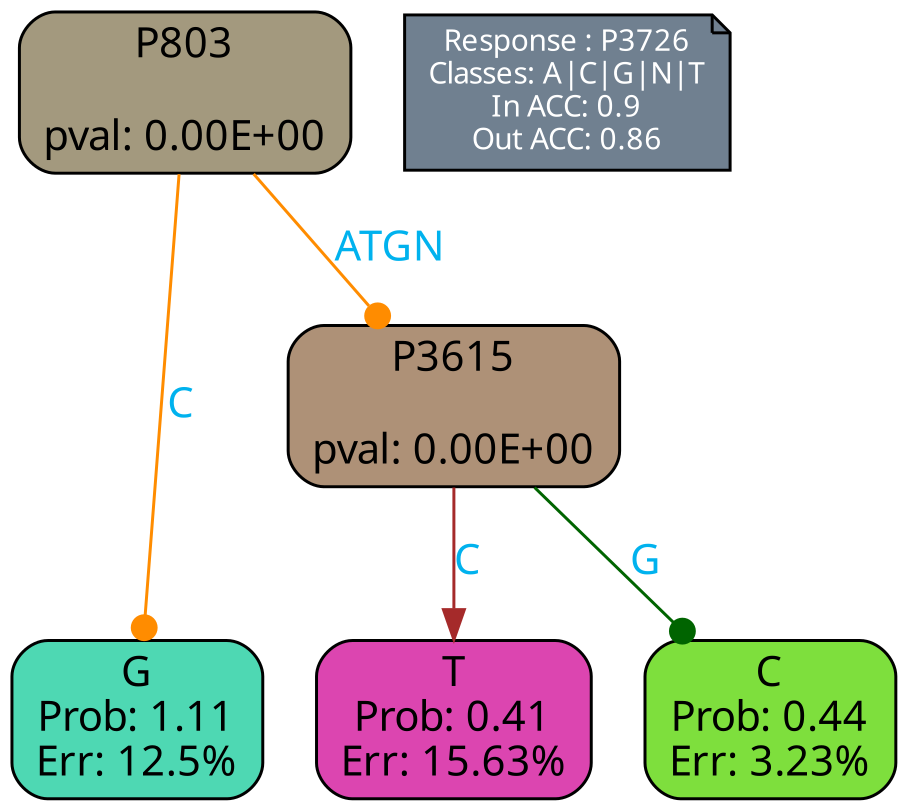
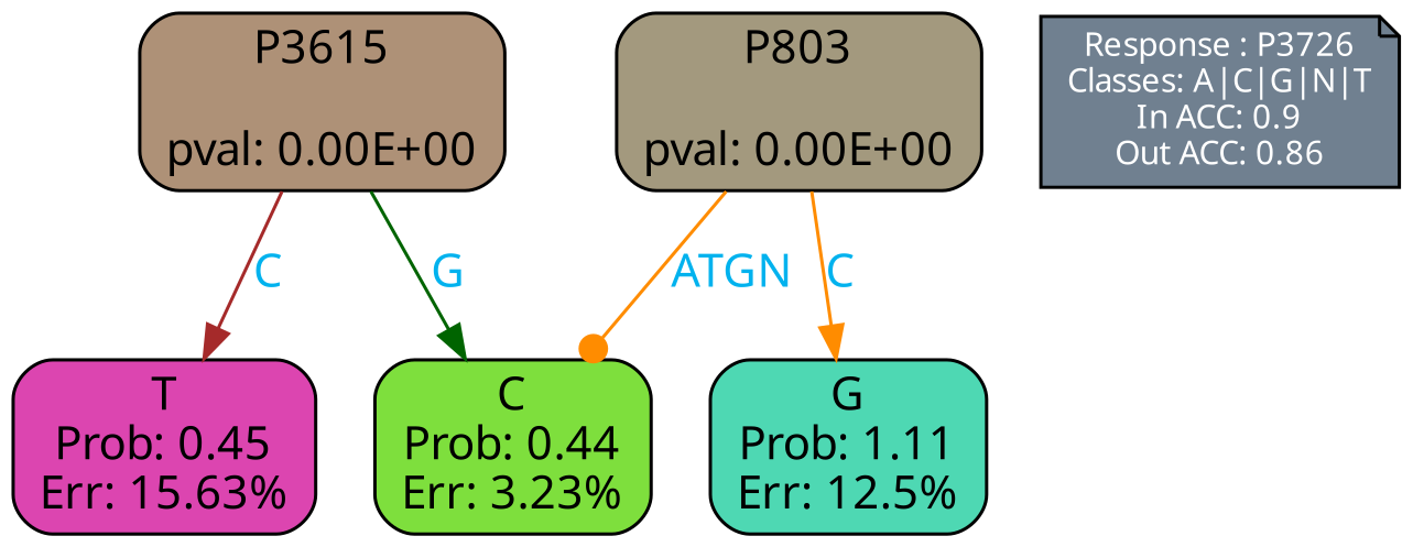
  digraph {
    fontname="Noto Sans"
    ranksep=equally
    splines=polylines
    node [color=black fontname="Noto Sans" shape=box style="filled, rounded"]
    edge [arrowhead=normal color=darkorange fontcolor=deepskyblue2 fontname="Noto Sans"]
-   n1 [fillcolor="#dc45b0" label="T\nProb: 0.41\nErr: 15.63%"]
+   n1 [fillcolor="#dc45b0" label="T\nProb: 0.45\nErr: 15.63%"]
    n2 [fillcolor="#7edf3d" label="C\nProb: 0.44\nErr: 3.23%"]
    n3 [fillcolor="#4ed8b3" label="G\nProb: 1.11\nErr: 12.5%"]
    n4 [align=left fillcolor=slategray fontcolor=white fontsize=10 label="Response : P3726\nClasses: A|C|G|N|T\nIn ACC: 0.9\nOut ACC: 0.86\n" shape=note style=filled]
    n5 [fillcolor="#a3997e" label="P803\n\npval: 0.00E+00"]
    n6 [fillcolor="#ae9177" label="P3615\n\npval: 0.00E+00"]
    subgraph sub_1 {
      rank=same
      n1
      n2
      n3
    }
    subgraph sub_2 {
      rank=same
      n4
      n5
    }
-   n5 -> n3 [arrowhead=dot label=C]
-   n5 -> n6 [arrowhead=dot label=ATGN]
+   n5 -> n3 [label=C]
+   n5 -> n2 [arrowhead=dot label=ATGN]
    n6 -> n1 [color=brown label=C]
-   n6 -> n2 [arrowhead=dot color=darkgreen label=G]
+   n6 -> n2 [color=darkgreen label=G]
  }
